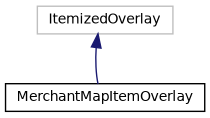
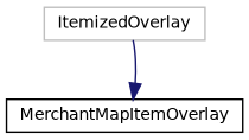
  digraph {
    rankdir=TB
    node [fillcolor=white fontname=Helvetica fontsize=10 shape=record style=filled]
    n1 [color=grey75 height=0.2 label=ItemizedOverlay width=0.4]
    n2 [color=black height=0.2 label=MerchantMapItemOverlay width=0.4]
-   n1 -> n2 [color=midnightblue dir=back fontname=Helvetica fontsize=10 labelfontname=Helvetica labelfontsize=10 style=solid]
+   n2 -> n1 [color=midnightblue dir=back fontname=Helvetica fontsize=10 labelfontname=Helvetica labelfontsize=10 style=solid]
  }
